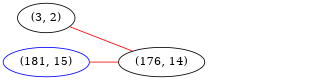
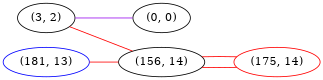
  graph {
    rankdir=LR
    node [color=black]
    edge [color=red weight=1]
+   "(175, 14)" [color=red]
    "(3, 2)"
-   "(176, 14)"
-   "(181, 15)" [color=blue]
+   "(0, 0)"
+   "(176, 14)" [label="(156, 14)"]
+   "(181, 15)" [color=blue label="(181, 13)"]
+   "(3, 2)" -- "(0, 0)" [color=purple weight=4]
    "(3, 2)" -- "(176, 14)"
+   "(176, 14)" -- "(175, 14)"
+   "(176, 14)" -- "(175, 14)"
    "(181, 15)" -- "(176, 14)"
  }
